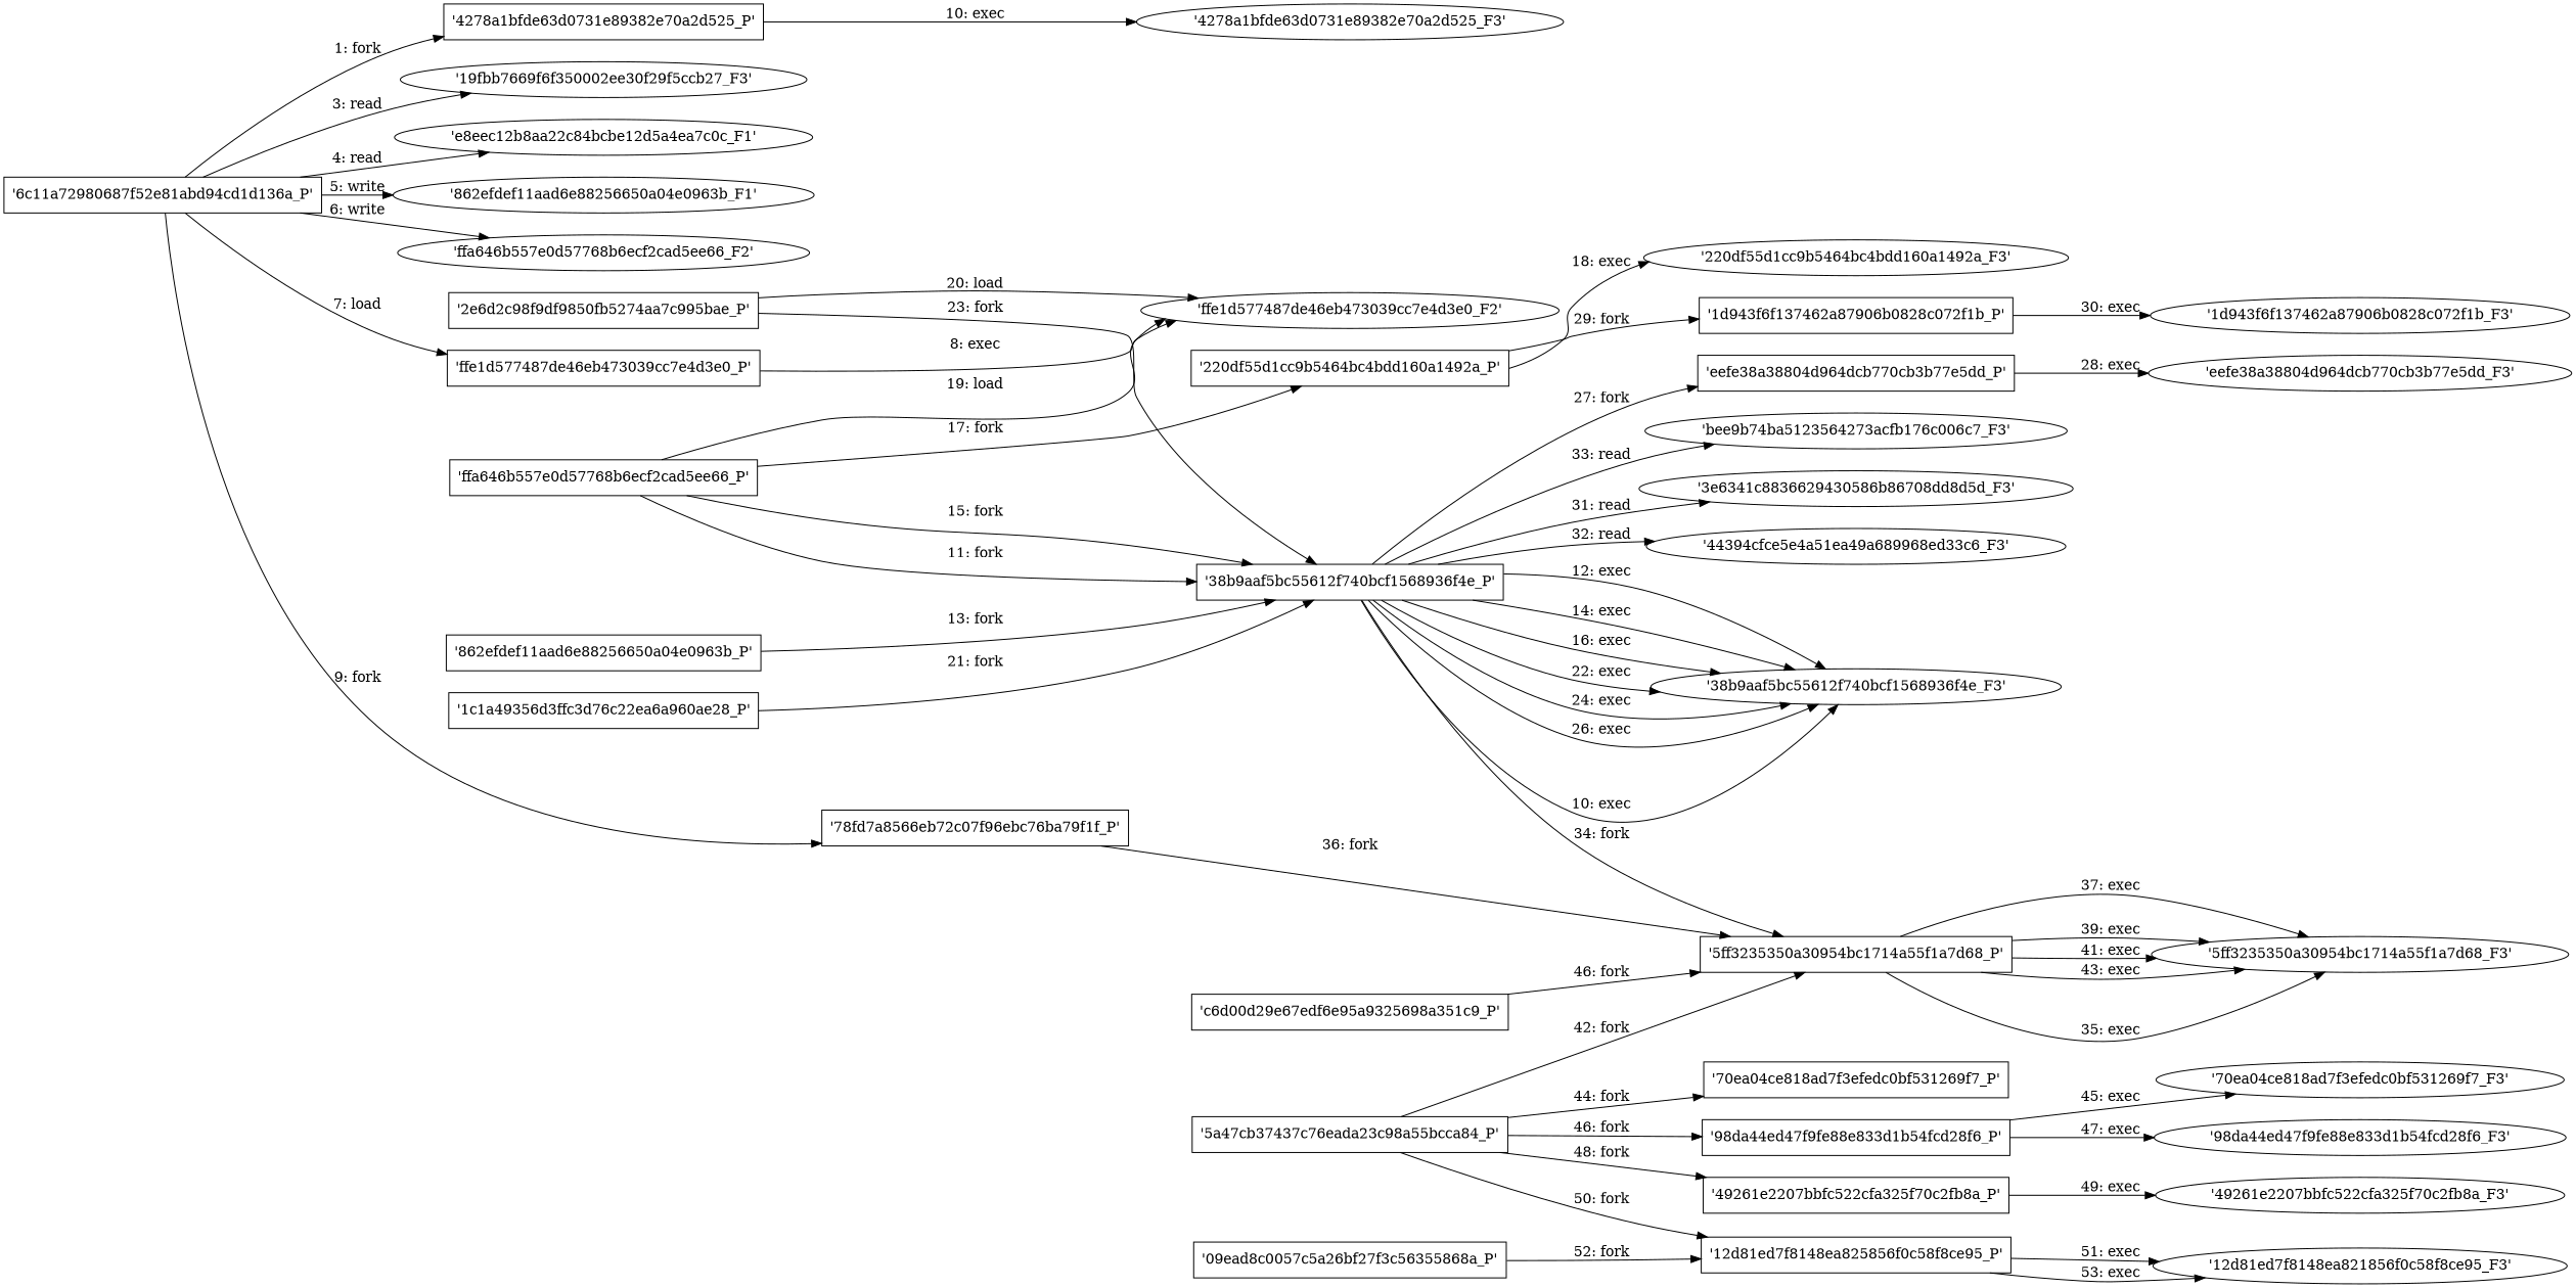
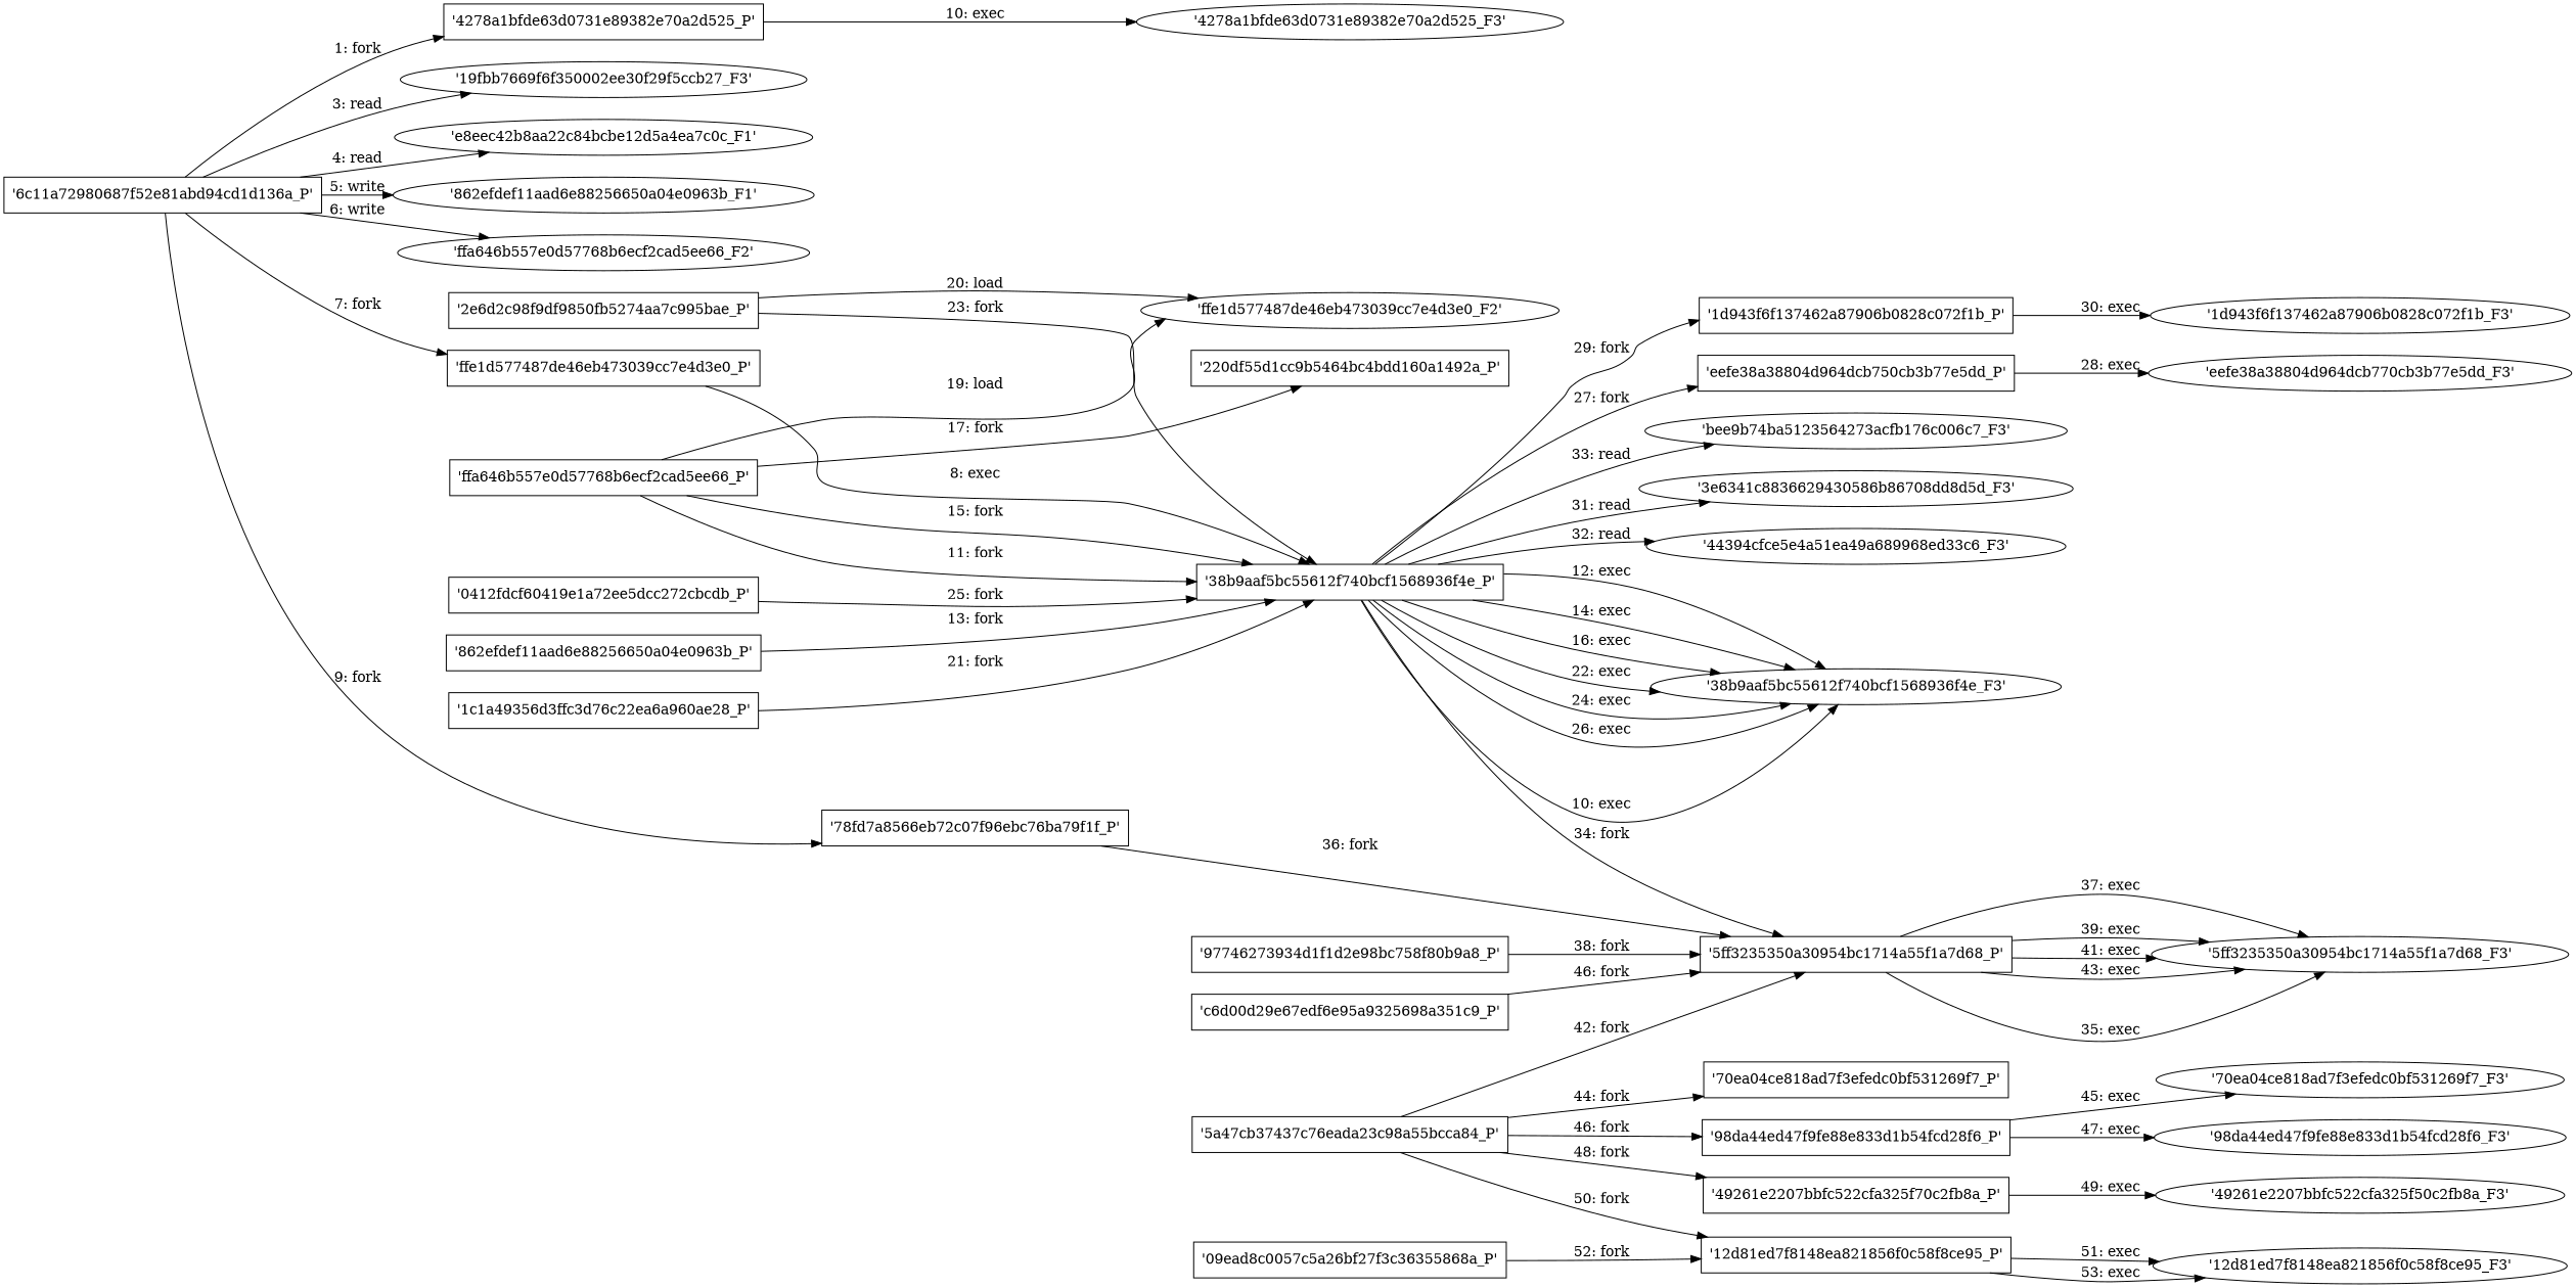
  digraph {
    engine=neato
    fixedsize=false
    fontsize=10
    nodesep=0.3
    rankdir=LR
    ranksep=0
    splines=true
    node [node_type=Process shape=box]
    "'6c11a72980687f52e81abd94cd1d136a_P'"
    "'4278a1bfde63d0731e89382e70a2d525_P'"
    "'19fbb7669f6f350002ee30f29f5ccb27_F3'" [node_type=file shape=ellipse]
-   "'e8eec12b8aa22c84bcbe12d5a4ea7c0c_F1'" [node_type=file shape=ellipse]
+   "'e8eec12b8aa22c84bcbe12d5a4ea7c0c_F1'" [node_type=file shape=ellipse label="'e8eec42b8aa22c84bcbe12d5a4ea7c0c_F1'"]
    "'862efdef11aad6e88256650a04e0963b_F1'" [node_type=file shape=ellipse]
    "'ffa646b557e0d57768b6ecf2cad5ee66_F2'" [node_type=file shape=ellipse]
    "'ffe1d577487de46eb473039cc7e4d3e0_P'"
    "'78fd7a8566eb72c07f96ebc76ba79f1f_P'"
    "'4278a1bfde63d0731e89382e70a2d525_F3'" [node_type=File shape=ellipse]
    "'ffe1d577487de46eb473039cc7e4d3e0_F2'" [node_type=file shape=ellipse]
    "'38b9aaf5bc55612f740bcf1568936f4e_F3'" [node_type=File shape=ellipse]
    "'38b9aaf5bc55612f740bcf1568936f4e_P'"
-   "'eefe38a38804d964dcb770cb3b77e5dd_P'"
+   "'eefe38a38804d964dcb770cb3b77e5dd_P'" [label="'eefe38a38804d964dcb750cb3b77e5dd_P'"]
    "'1d943f6f137462a87906b0828c072f1b_P'"
    "'3e6341c8836629430586b86708dd8d5d_F3'" [node_type=file shape=ellipse]
    "'44394cfce5e4a51ea49a689968ed33c6_F3'" [node_type=file shape=ellipse]
    "'bee9b74ba5123564273acfb176c006c7_F3'" [node_type=file shape=ellipse]
    "'5ff3235350a30954bc1714a55f1a7d68_P'"
    "'eefe38a38804d964dcb770cb3b77e5dd_F3'" [node_type=File shape=ellipse]
    "'1d943f6f137462a87906b0828c072f1b_F3'" [node_type=File shape=ellipse]
    "'5ff3235350a30954bc1714a55f1a7d68_F3'" [node_type=File shape=ellipse]
    "'ffa646b557e0d57768b6ecf2cad5ee66_P'"
    "'220df55d1cc9b5464bc4bdd160a1492a_P'"
-   "'220df55d1cc9b5464bc4bdd160a1492a_F3'" [node_type=File shape=ellipse]
    "'862efdef11aad6e88256650a04e0963b_P'"
    "'2e6d2c98f9df9850fb5274aa7c995bae_P'"
    "'1c1a49356d3ffc3d76c22ea6a960ae28_P'"
+   "'0412fdcf60419e1a72ee5dcc272cbcdb_P'"
+   "'97746273934d1f1d2e98bc758f80b9a8_P'"
    "'c6d00d29e67edf6e95a9325698a351c9_P'"
    "'5a47cb37437c76eada23c98a55bcca84_P'"
    "'70ea04ce818ad7f3efedc0bf531269f7_P'"
    "'98da44ed47f9fe88e833d1b54fcd28f6_P'"
    "'49261e2207bbfc522cfa325f70c2fb8a_P'"
-   "'12d81ed7f8148ea821856f0c58f8ce95_P'" [label="'12d81ed7f8148ea825856f0c58f8ce95_P'"]
+   "'12d81ed7f8148ea821856f0c58f8ce95_P'"
    "'70ea04ce818ad7f3efedc0bf531269f7_F3'" [node_type=File shape=ellipse]
    "'98da44ed47f9fe88e833d1b54fcd28f6_F3'" [node_type=File shape=ellipse]
-   "'49261e2207bbfc522cfa325f70c2fb8a_F3'" [node_type=File shape=ellipse]
+   "'49261e2207bbfc522cfa325f70c2fb8a_F3'" [node_type=File shape=ellipse label="'49261e2207bbfc522cfa325f50c2fb8a_F3'"]
    "'12d81ed7f8148ea821856f0c58f8ce95_F3'" [node_type=File shape=ellipse]
-   "'09ead8c0057c5a26bf27f3c56355868a_P'"
+   "'09ead8c0057c5a26bf27f3c56355868a_P'" [label="'09ead8c0057c5a26bf27f3c36355868a_P'"]
    "'6c11a72980687f52e81abd94cd1d136a_P'" -> "'4278a1bfde63d0731e89382e70a2d525_P'" [label="1: fork"]
    "'6c11a72980687f52e81abd94cd1d136a_P'" -> "'19fbb7669f6f350002ee30f29f5ccb27_F3'" [label="3: read"]
    "'6c11a72980687f52e81abd94cd1d136a_P'" -> "'e8eec12b8aa22c84bcbe12d5a4ea7c0c_F1'" [label="4: read"]
    "'6c11a72980687f52e81abd94cd1d136a_P'" -> "'862efdef11aad6e88256650a04e0963b_F1'" [label="5: write"]
    "'6c11a72980687f52e81abd94cd1d136a_P'" -> "'ffa646b557e0d57768b6ecf2cad5ee66_F2'" [label="6: write"]
-   "'6c11a72980687f52e81abd94cd1d136a_P'" -> "'ffe1d577487de46eb473039cc7e4d3e0_P'" [label="7: load"]
+   "'6c11a72980687f52e81abd94cd1d136a_P'" -> "'ffe1d577487de46eb473039cc7e4d3e0_P'" [label="7: fork"]
    "'6c11a72980687f52e81abd94cd1d136a_P'" -> "'78fd7a8566eb72c07f96ebc76ba79f1f_P'" [label="9: fork"]
    "'4278a1bfde63d0731e89382e70a2d525_P'" -> "'4278a1bfde63d0731e89382e70a2d525_F3'" [label="10: exec"]
-   "'ffe1d577487de46eb473039cc7e4d3e0_P'" -> "'ffe1d577487de46eb473039cc7e4d3e0_F2'" [label="8: exec"]
+   "'ffe1d577487de46eb473039cc7e4d3e0_P'" -> "'38b9aaf5bc55612f740bcf1568936f4e_P'" [label="8: exec"]
    "'78fd7a8566eb72c07f96ebc76ba79f1f_P'" -> "'5ff3235350a30954bc1714a55f1a7d68_P'" [label="36: fork"]
    "'38b9aaf5bc55612f740bcf1568936f4e_P'" -> "'38b9aaf5bc55612f740bcf1568936f4e_F3'" [label="10: exec"]
    "'38b9aaf5bc55612f740bcf1568936f4e_P'" -> "'38b9aaf5bc55612f740bcf1568936f4e_F3'" [label="12: exec"]
    "'38b9aaf5bc55612f740bcf1568936f4e_P'" -> "'38b9aaf5bc55612f740bcf1568936f4e_F3'" [label="14: exec"]
    "'38b9aaf5bc55612f740bcf1568936f4e_P'" -> "'38b9aaf5bc55612f740bcf1568936f4e_F3'" [label="16: exec"]
    "'38b9aaf5bc55612f740bcf1568936f4e_P'" -> "'38b9aaf5bc55612f740bcf1568936f4e_F3'" [label="22: exec"]
    "'38b9aaf5bc55612f740bcf1568936f4e_P'" -> "'38b9aaf5bc55612f740bcf1568936f4e_F3'" [label="24: exec"]
    "'38b9aaf5bc55612f740bcf1568936f4e_P'" -> "'38b9aaf5bc55612f740bcf1568936f4e_F3'" [label="26: exec"]
    "'38b9aaf5bc55612f740bcf1568936f4e_P'" -> "'eefe38a38804d964dcb770cb3b77e5dd_P'" [label="27: fork"]
-   "'220df55d1cc9b5464bc4bdd160a1492a_P'" -> "'1d943f6f137462a87906b0828c072f1b_P'" [label="29: fork"]
+   "'38b9aaf5bc55612f740bcf1568936f4e_P'" -> "'1d943f6f137462a87906b0828c072f1b_P'" [label="29: fork"]
    "'38b9aaf5bc55612f740bcf1568936f4e_P'" -> "'3e6341c8836629430586b86708dd8d5d_F3'" [label="31: read"]
    "'38b9aaf5bc55612f740bcf1568936f4e_P'" -> "'44394cfce5e4a51ea49a689968ed33c6_F3'" [label="32: read"]
    "'38b9aaf5bc55612f740bcf1568936f4e_P'" -> "'bee9b74ba5123564273acfb176c006c7_F3'" [label="33: read"]
    "'38b9aaf5bc55612f740bcf1568936f4e_P'" -> "'5ff3235350a30954bc1714a55f1a7d68_P'" [label="34: fork"]
    "'eefe38a38804d964dcb770cb3b77e5dd_P'" -> "'eefe38a38804d964dcb770cb3b77e5dd_F3'" [label="28: exec"]
    "'1d943f6f137462a87906b0828c072f1b_P'" -> "'1d943f6f137462a87906b0828c072f1b_F3'" [label="30: exec"]
    "'5ff3235350a30954bc1714a55f1a7d68_P'" -> "'5ff3235350a30954bc1714a55f1a7d68_F3'" [label="35: exec"]
    "'5ff3235350a30954bc1714a55f1a7d68_P'" -> "'5ff3235350a30954bc1714a55f1a7d68_F3'" [label="37: exec"]
    "'5ff3235350a30954bc1714a55f1a7d68_P'" -> "'5ff3235350a30954bc1714a55f1a7d68_F3'" [label="39: exec"]
    "'5ff3235350a30954bc1714a55f1a7d68_P'" -> "'5ff3235350a30954bc1714a55f1a7d68_F3'" [label="41: exec"]
    "'5ff3235350a30954bc1714a55f1a7d68_P'" -> "'5ff3235350a30954bc1714a55f1a7d68_F3'" [label="43: exec"]
    "'ffa646b557e0d57768b6ecf2cad5ee66_P'" -> "'ffe1d577487de46eb473039cc7e4d3e0_F2'" [label="19: load"]
    "'ffa646b557e0d57768b6ecf2cad5ee66_P'" -> "'38b9aaf5bc55612f740bcf1568936f4e_P'" [label="11: fork"]
    "'ffa646b557e0d57768b6ecf2cad5ee66_P'" -> "'38b9aaf5bc55612f740bcf1568936f4e_P'" [label="15: fork"]
    "'ffa646b557e0d57768b6ecf2cad5ee66_P'" -> "'220df55d1cc9b5464bc4bdd160a1492a_P'" [label="17: fork"]
-   "'220df55d1cc9b5464bc4bdd160a1492a_P'" -> "'220df55d1cc9b5464bc4bdd160a1492a_F3'" [label="18: exec"]
    "'862efdef11aad6e88256650a04e0963b_P'" -> "'38b9aaf5bc55612f740bcf1568936f4e_P'" [label="13: fork"]
    "'2e6d2c98f9df9850fb5274aa7c995bae_P'" -> "'ffe1d577487de46eb473039cc7e4d3e0_F2'" [label="20: load"]
    "'2e6d2c98f9df9850fb5274aa7c995bae_P'" -> "'38b9aaf5bc55612f740bcf1568936f4e_P'" [label="23: fork"]
    "'1c1a49356d3ffc3d76c22ea6a960ae28_P'" -> "'38b9aaf5bc55612f740bcf1568936f4e_P'" [label="21: fork"]
+   "'0412fdcf60419e1a72ee5dcc272cbcdb_P'" -> "'38b9aaf5bc55612f740bcf1568936f4e_P'" [label="25: fork"]
+   "'97746273934d1f1d2e98bc758f80b9a8_P'" -> "'5ff3235350a30954bc1714a55f1a7d68_P'" [label="38: fork"]
    "'c6d00d29e67edf6e95a9325698a351c9_P'" -> "'5ff3235350a30954bc1714a55f1a7d68_P'" [label="46: fork"]
    "'5a47cb37437c76eada23c98a55bcca84_P'" -> "'5ff3235350a30954bc1714a55f1a7d68_P'" [label="42: fork"]
    "'5a47cb37437c76eada23c98a55bcca84_P'" -> "'70ea04ce818ad7f3efedc0bf531269f7_P'" [label="44: fork"]
    "'5a47cb37437c76eada23c98a55bcca84_P'" -> "'98da44ed47f9fe88e833d1b54fcd28f6_P'" [label="46: fork"]
    "'5a47cb37437c76eada23c98a55bcca84_P'" -> "'49261e2207bbfc522cfa325f70c2fb8a_P'" [label="48: fork"]
    "'5a47cb37437c76eada23c98a55bcca84_P'" -> "'12d81ed7f8148ea821856f0c58f8ce95_P'" [label="50: fork"]
    "'98da44ed47f9fe88e833d1b54fcd28f6_P'" -> "'70ea04ce818ad7f3efedc0bf531269f7_F3'" [label="45: exec"]
    "'98da44ed47f9fe88e833d1b54fcd28f6_P'" -> "'98da44ed47f9fe88e833d1b54fcd28f6_F3'" [label="47: exec"]
    "'49261e2207bbfc522cfa325f70c2fb8a_P'" -> "'49261e2207bbfc522cfa325f70c2fb8a_F3'" [label="49: exec"]
    "'12d81ed7f8148ea821856f0c58f8ce95_P'" -> "'12d81ed7f8148ea821856f0c58f8ce95_F3'" [label="51: exec"]
    "'12d81ed7f8148ea821856f0c58f8ce95_P'" -> "'12d81ed7f8148ea821856f0c58f8ce95_F3'" [label="53: exec"]
    "'09ead8c0057c5a26bf27f3c56355868a_P'" -> "'12d81ed7f8148ea821856f0c58f8ce95_P'" [label="52: fork"]
  }
